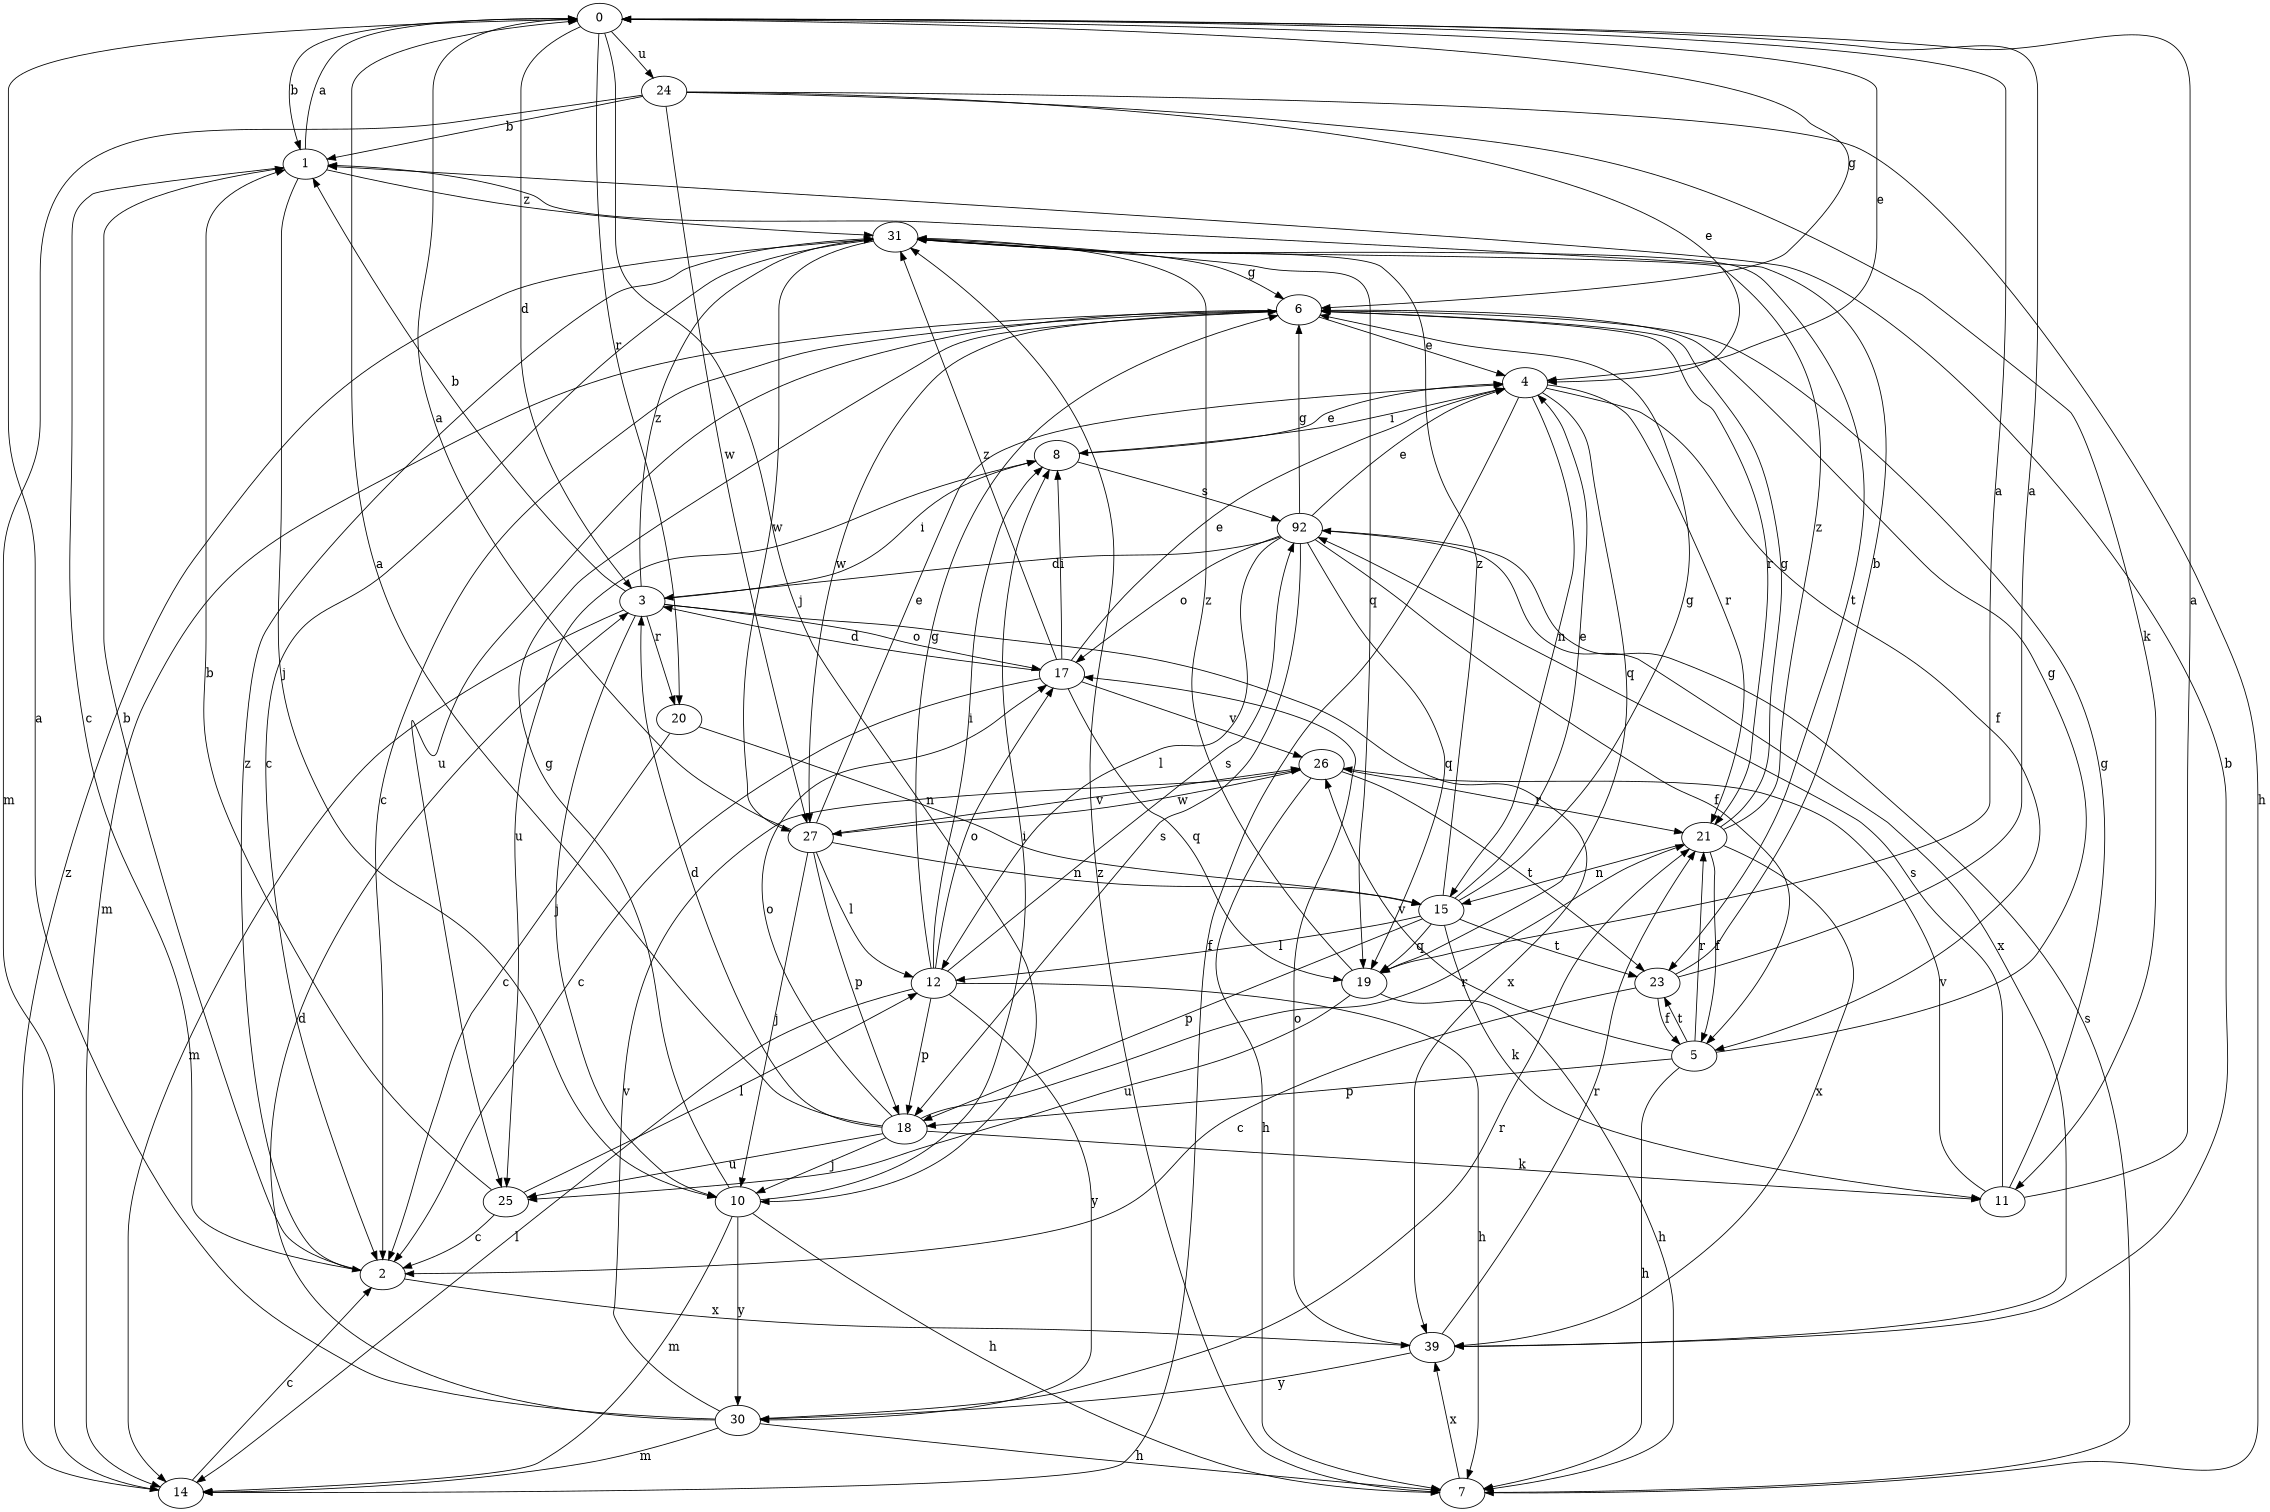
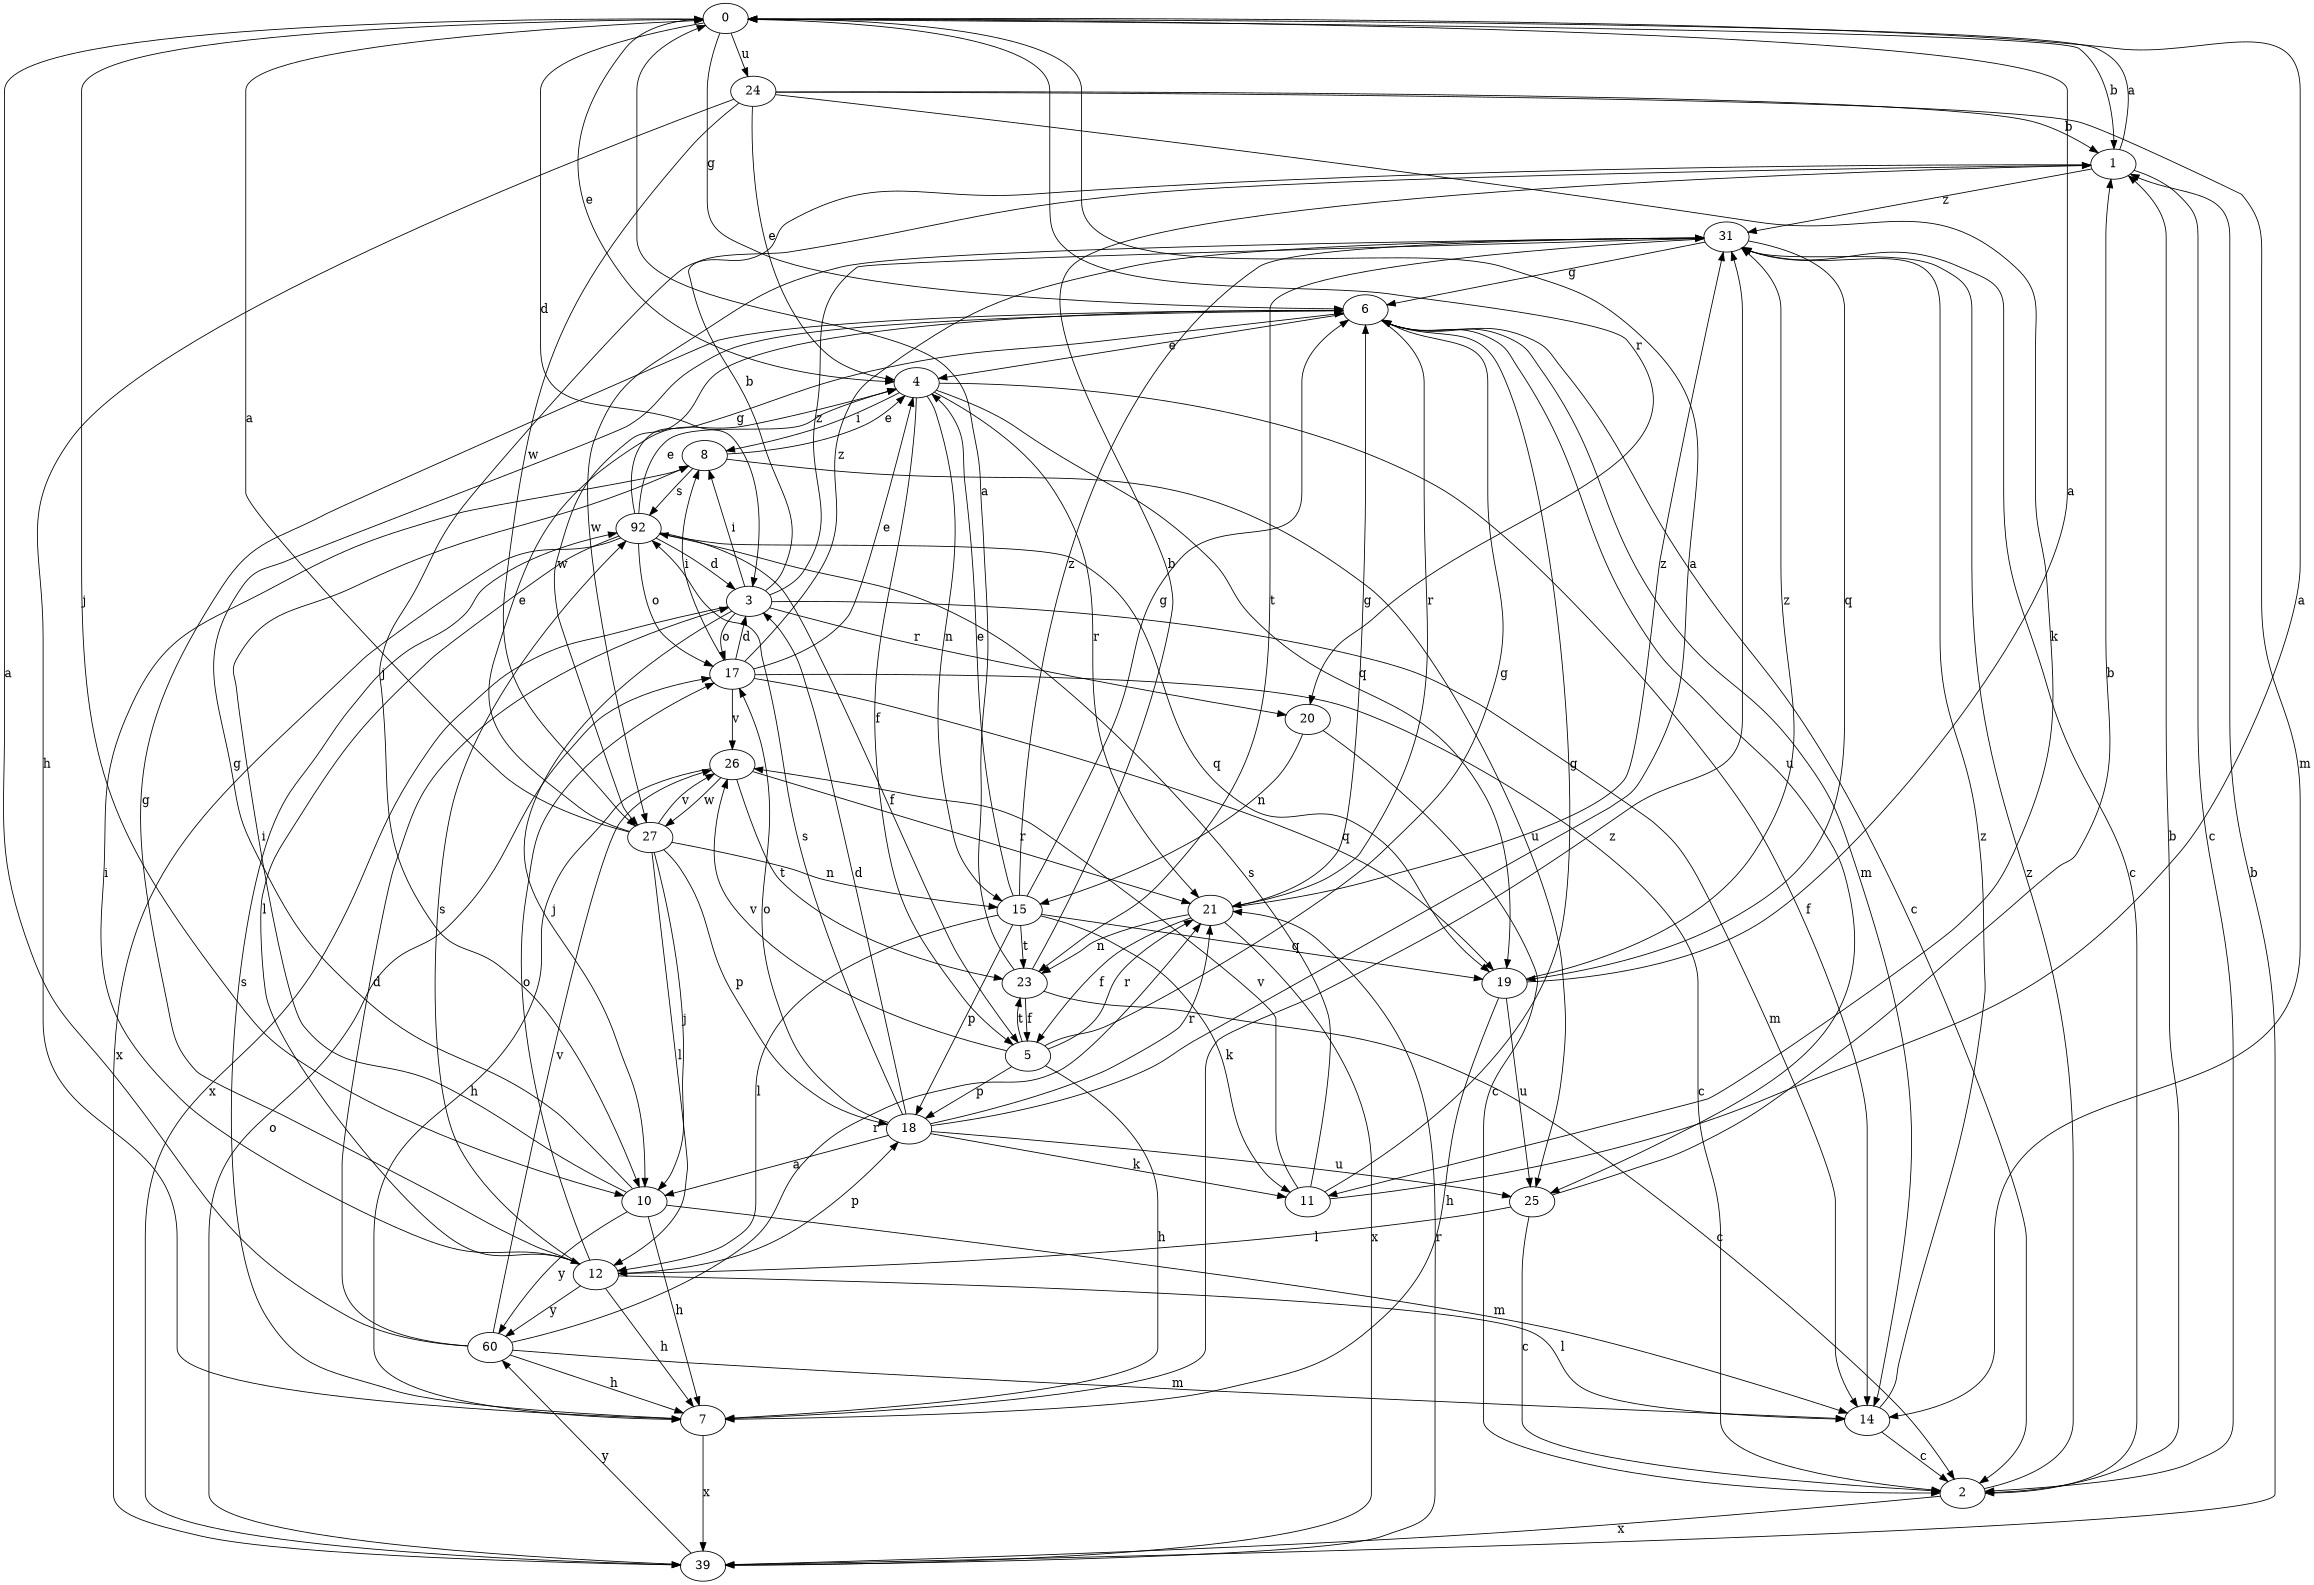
  strict digraph {
    0
    1
    3
    4
    6
    10
    20
    24
    2
    31
    n11 [label=39]
    8
    14
    17
    5
    15
    19
    21
    25
    27
    7
-   30
+   30 [label=60]
    11
    26
    23
    n26 [label=92]
    18
    12
    0 -> 1 [label=b]
    0 -> 3 [label=d]
    0 -> 4 [label=e]
    0 -> 6 [label=g]
    0 -> 10 [label=j]
    0 -> 20 [label=r]
    0 -> 24 [label=u]
    1 -> 0 [label=a]
    1 -> 10 [label=j]
    1 -> 2 [label=c]
    1 -> 31 [label=z]
    3 -> 1 [label=b]
    3 -> 10 [label=j]
    3 -> 20 [label=r]
    3 -> 31 [label=z]
    3 -> n11 [label=x]
    3 -> 8 [label=i]
    3 -> 14 [label=m]
    3 -> 17 [label=o]
    4 -> 8 [label=i]
    4 -> 14 [label=f]
    4 -> 5 [label=f]
    4 -> 15 [label=n]
    4 -> 19 [label=q]
    4 -> 21 [label=r]
    6 -> 4 [label=e]
    6 -> 2 [label=c]
    6 -> 14 [label=m]
    6 -> 21 [label=r]
    6 -> 25 [label=u]
    6 -> 27 [label=w]
    10 -> 6 [label=g]
    10 -> 8 [label=i]
    10 -> 14 [label=m]
    10 -> 7 [label=h]
    10 -> 30 [label=y]
    20 -> 2 [label=c]
    20 -> 15 [label=n]
    24 -> 1 [label=b]
    24 -> 4 [label=e]
    24 -> 14 [label=m]
    24 -> 27 [label=w]
    24 -> 7 [label=h]
    24 -> 11 [label=k]
    2 -> 1 [label=b]
    2 -> 31 [label=z]
    2 -> n11 [label=x]
    31 -> 6 [label=g]
    31 -> 2 [label=c]
    31 -> 19 [label=q]
    31 -> 27 [label=w]
    31 -> 23 [label=t]
    n11 -> 1 [label=b]
    n11 -> 17 [label=o]
    n11 -> 21 [label=r]
    n11 -> 30 [label=y]
    8 -> 4 [label=e]
    8 -> 25 [label=u]
    8 -> n26 [label=s]
    14 -> 2 [label=c]
    14 -> 31 [label=z]
    17 -> 3 [label=d]
    17 -> 4 [label=e]
    17 -> 2 [label=c]
    17 -> 31 [label=z]
    17 -> 8 [label=i]
    17 -> 19 [label=q]
    17 -> 26 [label=v]
    5 -> 6 [label=g]
    5 -> 21 [label=r]
    5 -> 7 [label=h]
    5 -> 26 [label=v]
    5 -> 23 [label=t]
    5 -> 18 [label=p]
    15 -> 4 [label=e]
    15 -> 6 [label=g]
    15 -> 31 [label=z]
    15 -> 19 [label=q]
    15 -> 11 [label=k]
    15 -> 23 [label=t]
    15 -> 18 [label=p]
    15 -> 12 [label=l]
    19 -> 0 [label=a]
    19 -> 31 [label=z]
    19 -> 25 [label=u]
    19 -> 7 [label=h]
    21 -> 6 [label=g]
    21 -> 31 [label=z]
    21 -> n11 [label=x]
    21 -> 5 [label=f]
-   21 -> 15 [label=n]
+   21 -> 23 [label=n]
    25 -> 1 [label=b]
    25 -> 2 [label=c]
    25 -> 12 [label=l]
    27 -> 0 [label=a]
    27 -> 4 [label=e]
    27 -> 10 [label=j]
    27 -> 15 [label=n]
    27 -> 26 [label=v]
    27 -> 18 [label=p]
    27 -> 12 [label=l]
    7 -> 31 [label=z]
    7 -> n11 [label=x]
    7 -> n26 [label=s]
    30 -> 0 [label=a]
    30 -> 3 [label=d]
    30 -> 14 [label=m]
    30 -> 21 [label=r]
    30 -> 7 [label=h]
    30 -> 26 [label=v]
    11 -> 0 [label=a]
    11 -> 6 [label=g]
    11 -> 26 [label=v]
    11 -> n26 [label=s]
    26 -> 21 [label=r]
    26 -> 27 [label=w]
    26 -> 7 [label=h]
    26 -> 23 [label=t]
    23 -> 0 [label=a]
    23 -> 1 [label=b]
    23 -> 2 [label=c]
    23 -> 5 [label=f]
    n26 -> 3 [label=d]
    n26 -> 4 [label=e]
    n26 -> 6 [label=g]
    n26 -> n11 [label=x]
    n26 -> 17 [label=o]
    n26 -> 5 [label=f]
    n26 -> 19 [label=q]
    n26 -> 12 [label=l]
    18 -> 0 [label=a]
    18 -> 3 [label=d]
-   18 -> 10 [label=j]
+   18 -> 10 [label=a]
    18 -> 17 [label=o]
    18 -> 21 [label=r]
    18 -> 25 [label=u]
    18 -> 11 [label=k]
-   n26 -> 18 [label=s]
+   18 -> n26 [label=s]
    12 -> 6 [label=g]
    12 -> 8 [label=i]
    12 -> 14 [label=l]
    12 -> 17 [label=o]
    12 -> 7 [label=h]
    12 -> 30 [label=y]
    12 -> n26 [label=s]
    12 -> 18 [label=p]
  }
